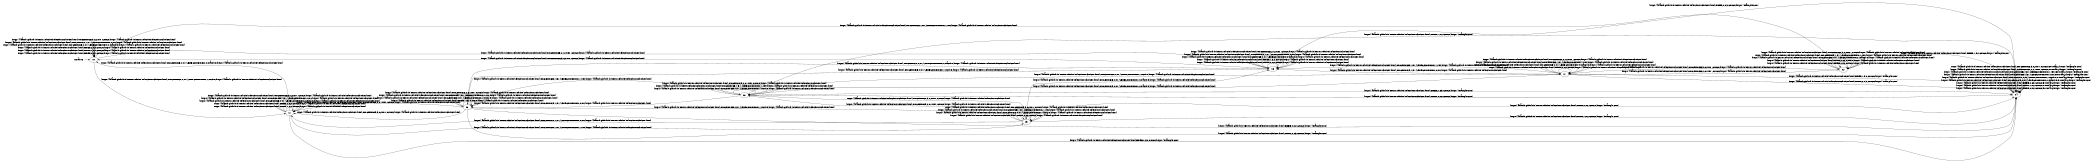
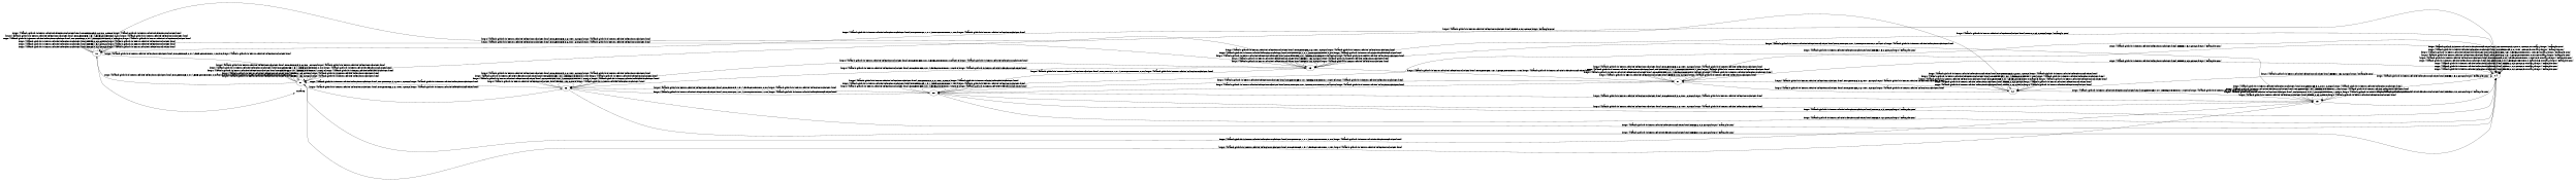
  digraph {
    rankdir=LR
    n1 [label=s0]
    n2 [label=s1]
    n3 [label=s2]
    n4 [label=s3]
    n5 [label=s4]
    n6 [label=s5]
    n7 [label=s6]
    n8 [label=s7]
    n9 [label=s8]
    n10 [label=__start6 shape=none]
    n1 -> n1 [label="https:||lklamb.github.io|Test_Website|selections_choices.html;HREF;0;A2;CLICK/https:||lklamb.github.io|Test_Website|selections_choices.html"]
    n1 -> n1 [label="https:||lklamb.github.io|Test_Website|selections_choices.html;HREF;1;B2;CLICK/https:||lklamb.github.io|Test_Website|selections_choices.html"]
    n1 -> n1 [label="https:||lklamb.github.io|Test_Website|selections_choices.html;HREF;2;C3;CLICK/https:||lklamb.github.io|Test_Website|selections_choices.html"]
    n1 -> n1 [label="https:||lklamb.github.io|Test_Website|selections_choices.html;ONCHANGE;0;A1;SELECT_OPTION;0;Inactive/https:||lklamb.github.io|Test_Website|selections_choices.html"]
    n1 -> n1 [label="https:||lklamb.github.io|Test_Website|selections_choices.html;ONCHANGE;1;B1;SELECT_OPTION;0;No/https:||lklamb.github.io|Test_Website|selections_choices.html"]
    n1 -> n1 [label="https:||lklamb.github.io|Test_Website|selections_choices.html;ONCHANGE;3;C2-No ;CLICK/https:||lklamb.github.io|Test_Website|selections_choices.html"]
    n1 -> n2 [label="https:||lklamb.github.io|Test_Website|selections_choices.html;ONCHANGE;0;A1;SELECT_OPTION;1;Active/https:||lklamb.github.io|Test_Website|selections_choices.html"]
    n1 -> n3 [label="https:||lklamb.github.io|Test_Website|selections_choices.html;ONCHANGE;1;B1;SELECT_OPTION;1;Yes/https:||lklamb.github.io|Test_Website|selections_choices.html"]
    n1 -> n4 [label="https:||lklamb.github.io|Test_Website|selections_choices.html;ONCHANGE;2;C1-Yes ;CLICK/https:||lklamb.github.io|Test_Website|selections_choices.html"]
    n2 -> n1 [label="https:||lklamb.github.io|Test_Website|selections_choices.html;ONCHANGE;0;A1;SELECT_OPTION;0;Inactive/https:||lklamb.github.io|Test_Website|selections_choices.html"]
    n2 -> n2 [label="https:||lklamb.github.io|Test_Website|selections_choices.html;HREF;1;B2;CLICK/https:||lklamb.github.io|Test_Website|selections_choices.html"]
    n2 -> n2 [label="https:||lklamb.github.io|Test_Website|selections_choices.html;HREF;2;C3;CLICK/https:||lklamb.github.io|Test_Website|selections_choices.html"]
    n2 -> n2 [label="https:||lklamb.github.io|Test_Website|selections_choices.html;ONCHANGE;0;A1;SELECT_OPTION;1;Active/https:||lklamb.github.io|Test_Website|selections_choices.html"]
    n2 -> n2 [label="https:||lklamb.github.io|Test_Website|selections_choices.html;ONCHANGE;1;B1;SELECT_OPTION;0;No/https:||lklamb.github.io|Test_Website|selections_choices.html"]
    n2 -> n2 [label="https:||lklamb.github.io|Test_Website|selections_choices.html;ONCHANGE;3;C2-No ;CLICK/https:||lklamb.github.io|Test_Website|selections_choices.html"]
    n2 -> n5 [label="https:||lklamb.github.io|Test_Website|selections_choices.html;HREF;0;A2;CLICK/https:||example.com|"]
    n2 -> n6 [label="https:||lklamb.github.io|Test_Website|selections_choices.html;ONCHANGE;1;B1;SELECT_OPTION;1;Yes/https:||lklamb.github.io|Test_Website|selections_choices.html"]
    n2 -> n7 [label="https:||lklamb.github.io|Test_Website|selections_choices.html;ONCHANGE;2;C1-Yes ;CLICK/https:||lklamb.github.io|Test_Website|selections_choices.html"]
    n3 -> n3 [label="https:||lklamb.github.io|Test_Website|selections_choices.html;HREF;0;A2;CLICK/https:||lklamb.github.io|Test_Website|selections_choices.html"]
    n3 -> n3 [label="https:||lklamb.github.io|Test_Website|selections_choices.html;HREF;2;C3;CLICK/https:||lklamb.github.io|Test_Website|selections_choices.html"]
    n3 -> n3 [label="https:||lklamb.github.io|Test_Website|selections_choices.html;ONCHANGE;0;A1;SELECT_OPTION;0;Inactive/https:||lklamb.github.io|Test_Website|selections_choices.html"]
    n3 -> n3 [label="https:||lklamb.github.io|Test_Website|selections_choices.html;ONCHANGE;1;B1;SELECT_OPTION;1;Yes/https:||lklamb.github.io|Test_Website|selections_choices.html"]
    n3 -> n3 [label="https:||lklamb.github.io|Test_Website|selections_choices.html;ONCHANGE;3;C2-No ;CLICK/https:||lklamb.github.io|Test_Website|selections_choices.html"]
    n3 -> n5 [label="https:||lklamb.github.io|Test_Website|selections_choices.html;HREF;1;B2;CLICK/https:||example.com|"]
-   n7 -> n6 [label="https:||lklamb.github.io|Test_Website|selections_choices.html;ONCHANGE;0;A1;SELECT_OPTION;1;Active/https:||lklamb.github.io|Test_Website|selections_choices.html"]
+   n3 -> n6 [label="https:||lklamb.github.io|Test_Website|selections_choices.html;ONCHANGE;0;A1;SELECT_OPTION;1;Active/https:||lklamb.github.io|Test_Website|selections_choices.html"]
    n3 -> n8 [label="https:||lklamb.github.io|Test_Website|selections_choices.html;ONCHANGE;2;C1-Yes ;CLICK/https:||lklamb.github.io|Test_Website|selections_choices.html"]
    n4 -> n1 [label="https:||lklamb.github.io|Test_Website|selections_choices.html;ONCHANGE;3;C2-No ;CLICK/https:||lklamb.github.io|Test_Website|selections_choices.html"]
    n4 -> n4 [label="https:||lklamb.github.io|Test_Website|selections_choices.html;HREF;0;A2;CLICK/https:||lklamb.github.io|Test_Website|selections_choices.html"]
    n4 -> n4 [label="https:||lklamb.github.io|Test_Website|selections_choices.html;HREF;1;B2;CLICK/https:||lklamb.github.io|Test_Website|selections_choices.html"]
    n4 -> n4 [label="https:||lklamb.github.io|Test_Website|selections_choices.html;ONCHANGE;0;A1;SELECT_OPTION;0;Inactive/https:||lklamb.github.io|Test_Website|selections_choices.html"]
    n4 -> n4 [label="https:||lklamb.github.io|Test_Website|selections_choices.html;ONCHANGE;1;B1;SELECT_OPTION;0;No/https:||lklamb.github.io|Test_Website|selections_choices.html"]
    n4 -> n4 [label="https:||lklamb.github.io|Test_Website|selections_choices.html;ONCHANGE;2;C1-Yes ;CLICK/https:||lklamb.github.io|Test_Website|selections_choices.html"]
    n4 -> n5 [label="https:||lklamb.github.io|Test_Website|selections_choices.html;HREF;2;C3;CLICK/https:||example.com|"]
    n4 -> n7 [label="https:||lklamb.github.io|Test_Website|selections_choices.html;ONCHANGE;0;A1;SELECT_OPTION;1;Active/https:||lklamb.github.io|Test_Website|selections_choices.html"]
    n4 -> n8 [label="https:||lklamb.github.io|Test_Website|selections_choices.html;ONCHANGE;1;B1;SELECT_OPTION;1;Yes/https:||lklamb.github.io|Test_Website|selections_choices.html"]
    n5 -> n5 [label="https:||lklamb.github.io|Test_Website|selections_choices.html;HREF;0;A2;CLICK/Boundary-https:||example.com|"]
    n5 -> n5 [label="https:||lklamb.github.io|Test_Website|selections_choices.html;HREF;1;B2;CLICK/Boundary-https:||example.com|"]
    n5 -> n5 [label="https:||lklamb.github.io|Test_Website|selections_choices.html;HREF;2;C3;CLICK/Boundary-https:||example.com|"]
    n5 -> n5 [label="https:||lklamb.github.io|Test_Website|selections_choices.html;ONCHANGE;0;A1;SELECT_OPTION;0;Inactive/Boundary-https:||example.com|"]
    n5 -> n5 [label="https:||lklamb.github.io|Test_Website|selections_choices.html;ONCHANGE;0;A1;SELECT_OPTION;1;Active/Boundary-https:||example.com|"]
    n5 -> n5 [label="https:||lklamb.github.io|Test_Website|selections_choices.html;ONCHANGE;1;B1;SELECT_OPTION;0;No/Boundary-https:||example.com|"]
    n5 -> n5 [label="https:||lklamb.github.io|Test_Website|selections_choices.html;ONCHANGE;1;B1;SELECT_OPTION;1;Yes/Boundary-https:||example.com|"]
    n5 -> n5 [label="https:||lklamb.github.io|Test_Website|selections_choices.html;ONCHANGE;2;C1-Yes ;CLICK/Boundary-https:||example.com|"]
    n5 -> n5 [label="https:||lklamb.github.io|Test_Website|selections_choices.html;ONCHANGE;3;C2-No ;CLICK/Boundary-https:||example.com|"]
    n6 -> n2 [label="https:||lklamb.github.io|Test_Website|selections_choices.html;ONCHANGE;1;B1;SELECT_OPTION;0;No/https:||lklamb.github.io|Test_Website|selections_choices.html"]
    n6 -> n4 [label="https:||lklamb.github.io|Test_Website|selections_choices.html;ONCHANGE;0;A1;SELECT_OPTION;0;Inactive/https:||lklamb.github.io|Test_Website|selections_choices.html"]
    n6 -> n5 [label="https:||lklamb.github.io|Test_Website|selections_choices.html;HREF;0;A2;CLICK/https:||example.com|"]
    n6 -> n5 [label="https:||lklamb.github.io|Test_Website|selections_choices.html;HREF;1;B2;CLICK/https:||example.com|"]
    n6 -> n6 [label="https:||lklamb.github.io|Test_Website|selections_choices.html;HREF;2;C3;CLICK/https:||lklamb.github.io|Test_Website|selections_choices.html"]
    n6 -> n6 [label="https:||lklamb.github.io|Test_Website|selections_choices.html;ONCHANGE;0;A1;SELECT_OPTION;1;Active/https:||lklamb.github.io|Test_Website|selections_choices.html"]
    n6 -> n6 [label="https:||lklamb.github.io|Test_Website|selections_choices.html;ONCHANGE;1;B1;SELECT_OPTION;1;Yes/https:||lklamb.github.io|Test_Website|selections_choices.html"]
    n6 -> n6 [label="https:||lklamb.github.io|Test_Website|selections_choices.html;ONCHANGE;3;C2-No ;CLICK/https:||lklamb.github.io|Test_Website|selections_choices.html"]
    n6 -> n9 [label="https:||lklamb.github.io|Test_Website|selections_choices.html;ONCHANGE;2;C1-Yes ;CLICK/https:||lklamb.github.io|Test_Website|selections_choices.html"]
    n7 -> n2 [label="https:||lklamb.github.io|Test_Website|selections_choices.html;ONCHANGE;3;C2-No ;CLICK/https:||lklamb.github.io|Test_Website|selections_choices.html"]
    n7 -> n4 [label="https:||lklamb.github.io|Test_Website|selections_choices.html;ONCHANGE;0;A1;SELECT_OPTION;0;Inactive/https:||lklamb.github.io|Test_Website|selections_choices.html"]
    n7 -> n5 [label="https:||lklamb.github.io|Test_Website|selections_choices.html;HREF;0;A2;CLICK/https:||example.com|"]
    n7 -> n5 [label="https:||lklamb.github.io|Test_Website|selections_choices.html;HREF;2;C3;CLICK/https:||example.com|"]
    n7 -> n7 [label="https:||lklamb.github.io|Test_Website|selections_choices.html;HREF;1;B2;CLICK/https:||lklamb.github.io|Test_Website|selections_choices.html"]
    n7 -> n7 [label="https:||lklamb.github.io|Test_Website|selections_choices.html;ONCHANGE;0;A1;SELECT_OPTION;1;Active/https:||lklamb.github.io|Test_Website|selections_choices.html"]
    n7 -> n7 [label="https:||lklamb.github.io|Test_Website|selections_choices.html;ONCHANGE;1;B1;SELECT_OPTION;0;No/https:||lklamb.github.io|Test_Website|selections_choices.html"]
    n7 -> n7 [label="https:||lklamb.github.io|Test_Website|selections_choices.html;ONCHANGE;2;C1-Yes ;CLICK/https:||lklamb.github.io|Test_Website|selections_choices.html"]
    n7 -> n9 [label="https:||lklamb.github.io|Test_Website|selections_choices.html;ONCHANGE;1;B1;SELECT_OPTION;1;Yes/https:||lklamb.github.io|Test_Website|selections_choices.html"]
    n8 -> n3 [label="https:||lklamb.github.io|Test_Website|selections_choices.html;ONCHANGE;3;C2-No ;CLICK/https:||lklamb.github.io|Test_Website|selections_choices.html"]
-   n8 -> n4 [label="https:||lklamb.github.io|Test_Website|selections_choices.html;ONCHANGE;1;B1;SELECT_OPTION;0;No/https:||lklamb.github.io|Test_Website|selections_choices.html"]
+   n9 -> n4 [label="https:||lklamb.github.io|Test_Website|selections_choices.html;ONCHANGE;1;B1;SELECT_OPTION;0;No/https:||lklamb.github.io|Test_Website|selections_choices.html"]
    n8 -> n5 [label="https:||lklamb.github.io|Test_Website|selections_choices.html;HREF;1;B2;CLICK/https:||example.com|"]
    n8 -> n5 [label="https:||lklamb.github.io|Test_Website|selections_choices.html;HREF;2;C3;CLICK/https:||example.com|"]
    n8 -> n8 [label="https:||lklamb.github.io|Test_Website|selections_choices.html;HREF;0;A2;CLICK/https:||lklamb.github.io|Test_Website|selections_choices.html"]
    n8 -> n8 [label="https:||lklamb.github.io|Test_Website|selections_choices.html;ONCHANGE;0;A1;SELECT_OPTION;0;Inactive/https:||lklamb.github.io|Test_Website|selections_choices.html"]
    n8 -> n8 [label="https:||lklamb.github.io|Test_Website|selections_choices.html;ONCHANGE;1;B1;SELECT_OPTION;1;Yes/https:||lklamb.github.io|Test_Website|selections_choices.html"]
    n8 -> n8 [label="https:||lklamb.github.io|Test_Website|selections_choices.html;ONCHANGE;2;C1-Yes ;CLICK/https:||lklamb.github.io|Test_Website|selections_choices.html"]
    n8 -> n9 [label="https:||lklamb.github.io|Test_Website|selections_choices.html;ONCHANGE;0;A1;SELECT_OPTION;1;Active/https:||lklamb.github.io|Test_Website|selections_choices.html"]
    n9 -> n5 [label="https:||lklamb.github.io|Test_Website|selections_choices.html;HREF;0;A2;CLICK/https:||example.com|"]
    n9 -> n5 [label="https:||lklamb.github.io|Test_Website|selections_choices.html;HREF;1;B2;CLICK/https:||example.com|"]
    n9 -> n5 [label="https:||lklamb.github.io|Test_Website|selections_choices.html;HREF;2;C3;CLICK/https:||example.com|"]
    n9 -> n6 [label="https:||lklamb.github.io|Test_Website|selections_choices.html;ONCHANGE;3;C2-No ;CLICK/https:||lklamb.github.io|Test_Website|selections_choices.html"]
    n9 -> n7 [label="https:||lklamb.github.io|Test_Website|selections_choices.html;ONCHANGE;1;B1;SELECT_OPTION;0;No/https:||lklamb.github.io|Test_Website|selections_choices.html"]
    n9 -> n8 [label="https:||lklamb.github.io|Test_Website|selections_choices.html;ONCHANGE;0;A1;SELECT_OPTION;0;Inactive/https:||lklamb.github.io|Test_Website|selections_choices.html"]
    n9 -> n9 [label="https:||lklamb.github.io|Test_Website|selections_choices.html;ONCHANGE;0;A1;SELECT_OPTION;1;Active/https:||lklamb.github.io|Test_Website|selections_choices.html"]
    n9 -> n9 [label="https:||lklamb.github.io|Test_Website|selections_choices.html;ONCHANGE;1;B1;SELECT_OPTION;1;Yes/https:||lklamb.github.io|Test_Website|selections_choices.html"]
    n9 -> n9 [label="https:||lklamb.github.io|Test_Website|selections_choices.html;ONCHANGE;2;C1-Yes ;CLICK/https:||lklamb.github.io|Test_Website|selections_choices.html"]
-   n10 -> n1
+   n1 -> n10
  }
